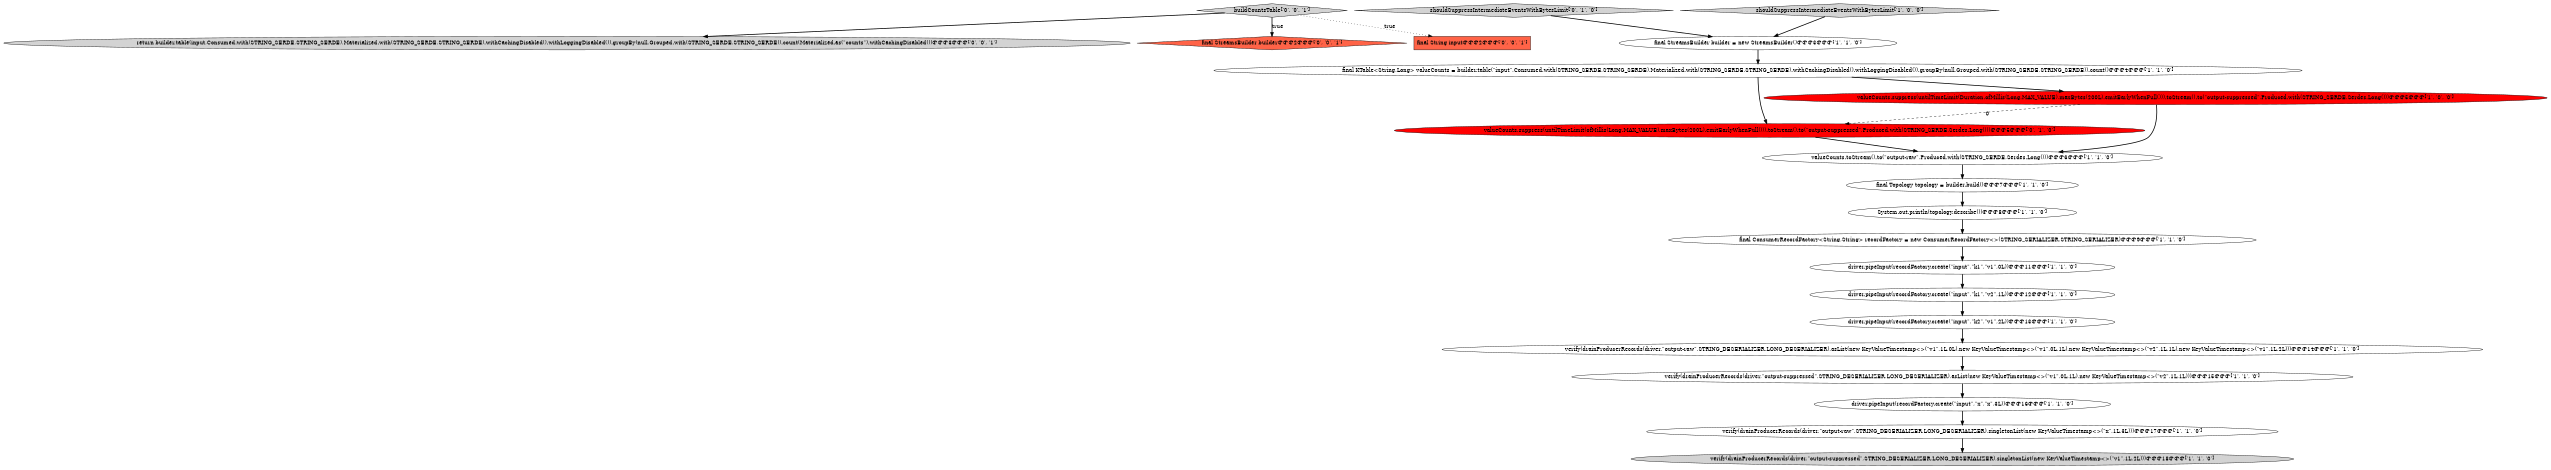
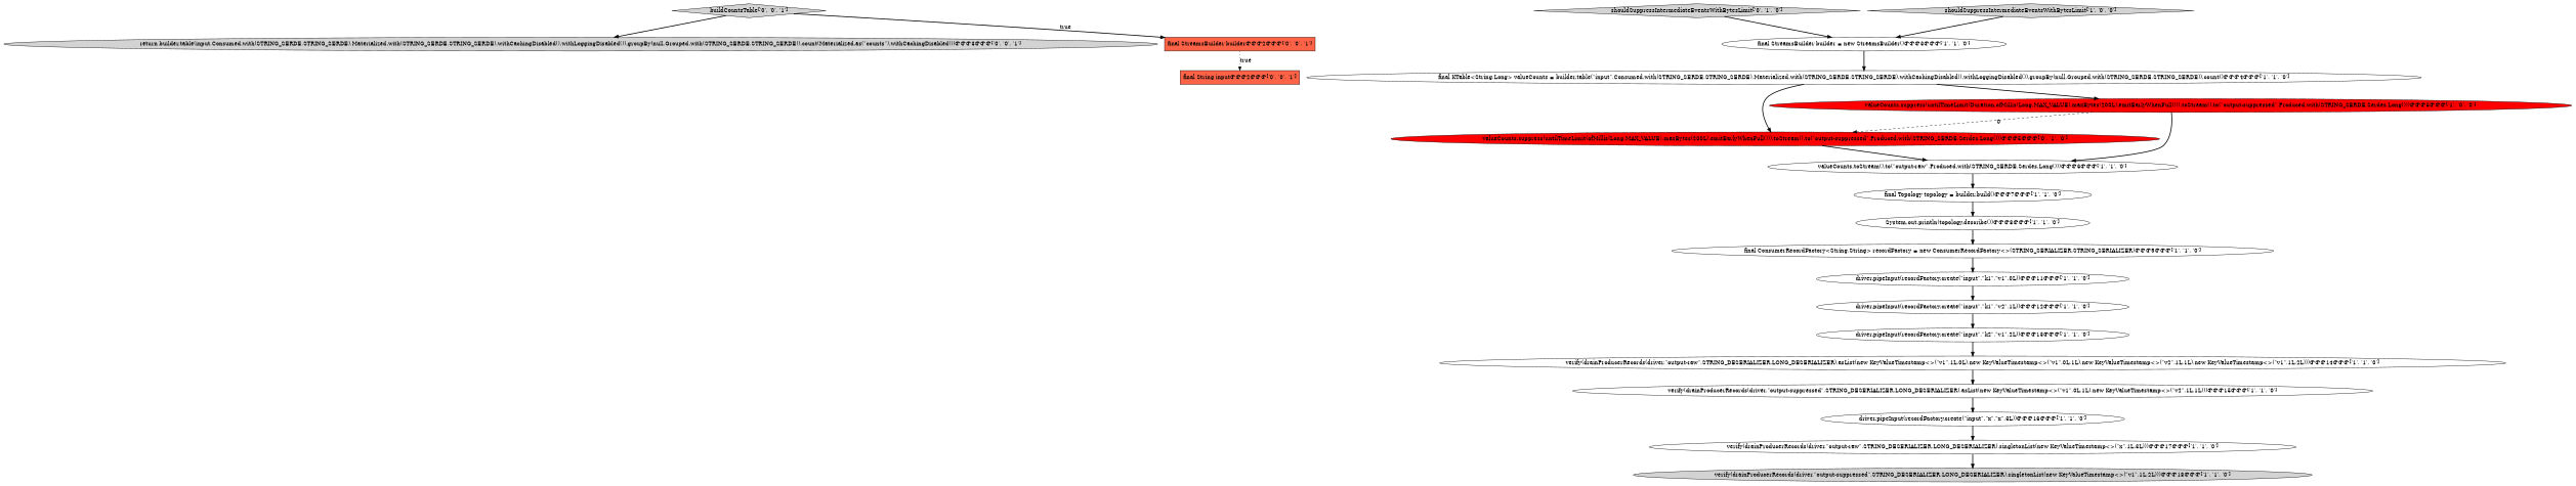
  digraph {
    node [fillcolor=white shape=ellipse style=filled]
    edge [style=bold]
    n1 [fillcolor=lightgray label="return builder.table(input,Consumed.with(STRING_SERDE,STRING_SERDE),Materialized.with(STRING_SERDE,STRING_SERDE).withCachingDisabled().withLoggingDisabled()).groupBy(null,Grouped.with(STRING_SERDE,STRING_SERDE)).count(Materialized.as(\"counts\").withCachingDisabled())@@@3@@@['0', '0', '1']"]
-   n2 [fillcolor=tomato label="final StreamsBuilder builder@@@2@@@['0', '0', '1']" shape=diamond]
+   n2 [fillcolor=tomato label="final StreamsBuilder builder@@@2@@@['0', '0', '1']" shape=box]
    n3 [fillcolor=lightgray label="verify(drainProducerRecords(driver,\"output-suppressed\",STRING_DESERIALIZER,LONG_DESERIALIZER),singletonList(new KeyValueTimestamp<>(\"v1\",1L,2L)))@@@18@@@['1', '1', '0']"]
    n4 [fillcolor=lightgray label="shouldSuppressIntermediateEventsWithBytesLimit['0', '1', '0']" shape=diamond]
    n5 [label="final StreamsBuilder builder = new StreamsBuilder()@@@3@@@['1', '1', '0']"]
    n6 [label="final KTable<String,Long> valueCounts = builder.table(\"input\",Consumed.with(STRING_SERDE,STRING_SERDE),Materialized.with(STRING_SERDE,STRING_SERDE).withCachingDisabled().withLoggingDisabled()).groupBy(null,Grouped.with(STRING_SERDE,STRING_SERDE)).count()@@@4@@@['1', '1', '0']"]
    n7 [fillcolor=red label="valueCounts.suppress(untilTimeLimit(ofMillis(Long.MAX_VALUE),maxBytes(200L).emitEarlyWhenFull())).toStream().to(\"output-suppressed\",Produced.with(STRING_SERDE,Serdes.Long()))@@@5@@@['0', '1', '0']"]
    n8 [fillcolor=red label="valueCounts.suppress(untilTimeLimit(Duration.ofMillis(Long.MAX_VALUE),maxBytes(200L).emitEarlyWhenFull())).toStream().to(\"output-suppressed\",Produced.with(STRING_SERDE,Serdes.Long()))@@@5@@@['1', '0', '0']"]
    n9 [label="valueCounts.toStream().to(\"output-raw\",Produced.with(STRING_SERDE,Serdes.Long()))@@@6@@@['1', '1', '0']"]
    n10 [label="final Topology topology = builder.build()@@@7@@@['1', '1', '0']"]
    n11 [label="final ConsumerRecordFactory<String,String> recordFactory = new ConsumerRecordFactory<>(STRING_SERIALIZER,STRING_SERIALIZER)@@@9@@@['1', '1', '0']"]
    n12 [label="driver.pipeInput(recordFactory.create(\"input\",\"k1\",\"v1\",0L))@@@11@@@['1', '1', '0']"]
    n13 [label="driver.pipeInput(recordFactory.create(\"input\",\"k1\",\"v2\",1L))@@@12@@@['1', '1', '0']"]
    n14 [label="driver.pipeInput(recordFactory.create(\"input\",\"x\",\"x\",3L))@@@16@@@['1', '1', '0']"]
    n15 [label="verify(drainProducerRecords(driver,\"output-raw\",STRING_DESERIALIZER,LONG_DESERIALIZER),singletonList(new KeyValueTimestamp<>(\"x\",1L,3L)))@@@17@@@['1', '1', '0']"]
    n16 [fillcolor=lightgray label="buildCountsTable['0', '0', '1']" shape=diamond]
    n17 [fillcolor=tomato label="final String input@@@2@@@['0', '0', '1']" shape=box]
    n18 [label="driver.pipeInput(recordFactory.create(\"input\",\"k2\",\"v1\",2L))@@@13@@@['1', '1', '0']"]
    n19 [label="verify(drainProducerRecords(driver,\"output-raw\",STRING_DESERIALIZER,LONG_DESERIALIZER),asList(new KeyValueTimestamp<>(\"v1\",1L,0L),new KeyValueTimestamp<>(\"v1\",0L,1L),new KeyValueTimestamp<>(\"v2\",1L,1L),new KeyValueTimestamp<>(\"v1\",1L,2L)))@@@14@@@['1', '1', '0']"]
    n20 [label="verify(drainProducerRecords(driver,\"output-suppressed\",STRING_DESERIALIZER,LONG_DESERIALIZER),asList(new KeyValueTimestamp<>(\"v1\",0L,1L),new KeyValueTimestamp<>(\"v2\",1L,1L)))@@@15@@@['1', '1', '0']"]
    n21 [label="System.out.println(topology.describe())@@@8@@@['1', '1', '0']"]
    n22 [fillcolor=lightgray label="shouldSuppressIntermediateEventsWithBytesLimit['1', '0', '0']" shape=diamond]
    n4 -> n5
    n5 -> n6
    n6 -> n7
    n6 -> n8
    n7 -> n9
    n8 -> n7 [label=0 style=dashed]
    n8 -> n9
    n9 -> n10
    n10 -> n21
    n11 -> n12
    n12 -> n13
    n13 -> n18
    n14 -> n15
    n15 -> n3
    n16 -> n1
    n16 -> n2 [label=true]
-   n16 -> n17 [label=true style=dotted]
+   n2 -> n17 [label=true style=dotted]
    n18 -> n19
    n19 -> n20
    n20 -> n14
    n21 -> n11
    n22 -> n5
  }
